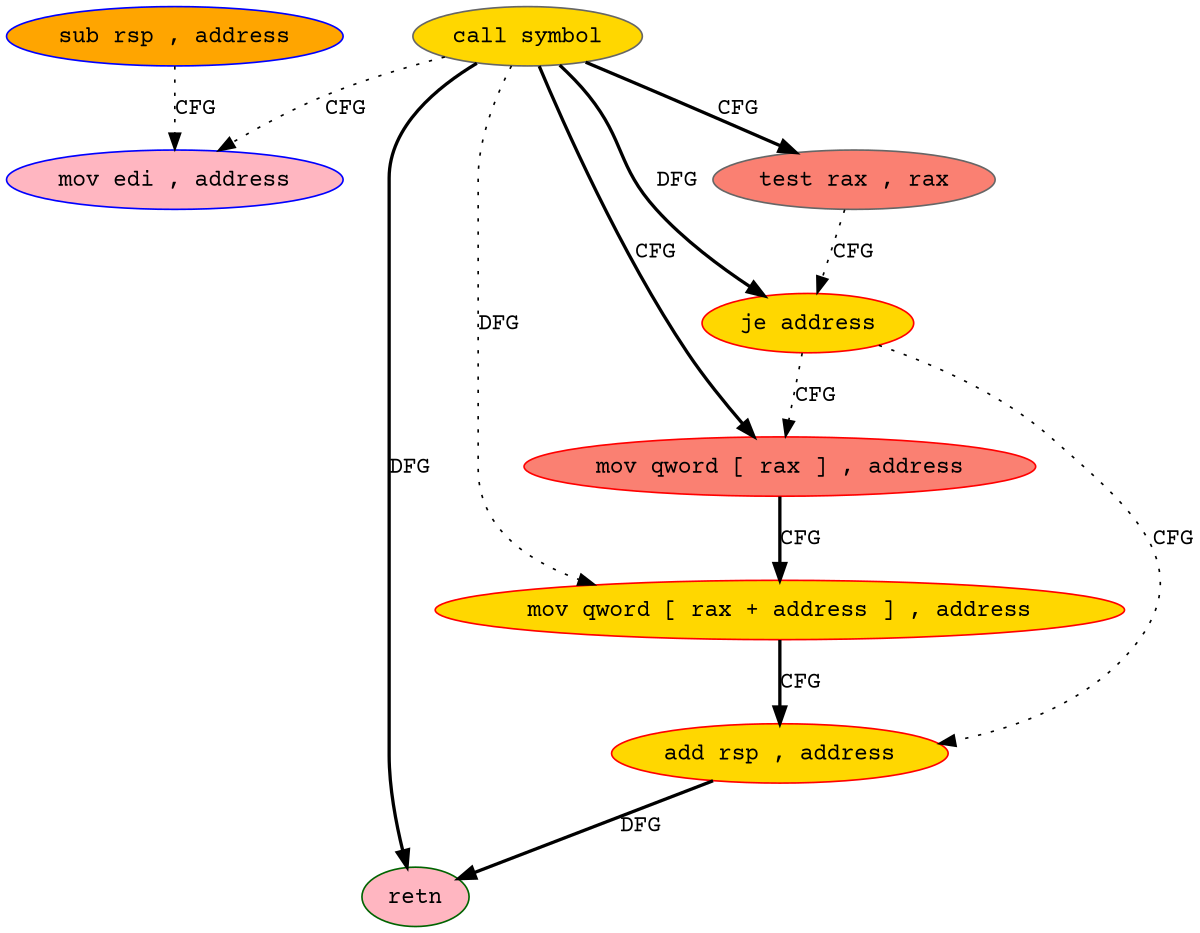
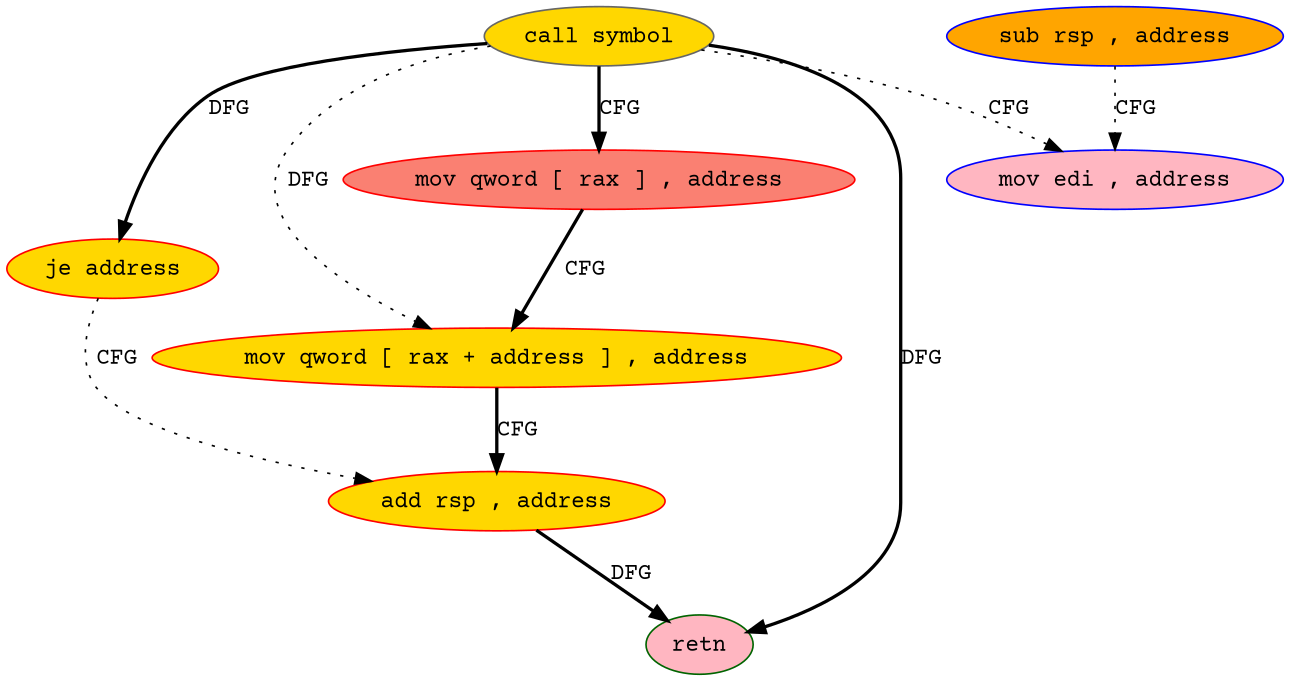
  digraph {
    fontname="Courier Prime"
    node [color=red fillcolor=gold fontname="Courier Prime" style=filled]
    edge [fontname="Courier Prime" style=bold]
    n1 [color=blue fillcolor=orange label="sub rsp , address"]
    n2 [color=blue fillcolor=lightpink label="mov edi , address"]
    n3 [color=gray40 label="call symbol"]
-   n4 [color=gray40 fillcolor=salmon label="test rax , rax"]
    n5 [label="je address"]
    n6 [fillcolor=salmon label="mov qword [ rax ] , address"]
    n7 [color=darkgreen fillcolor=lightpink label=retn]
    n8 [label="mov qword [ rax + address ] , address"]
    n9 [label="add rsp , address"]
    n1 -> n2 [label=CFG style=dotted]
    n3 -> n2 [label=CFG style=dotted]
-   n3 -> n4 [label=CFG]
    n3 -> n5 [label=DFG]
    n3 -> n6 [label=CFG]
    n3 -> n7 [label=DFG]
    n3 -> n8 [label=DFG style=dotted]
-   n4 -> n5 [label=CFG style=dotted]
-   n5 -> n6 [label=CFG style=dotted]
    n5 -> n9 [label=CFG style=dotted]
    n6 -> n8 [label=CFG]
    n8 -> n9 [label=CFG]
    n9 -> n7 [label=DFG]
  }
